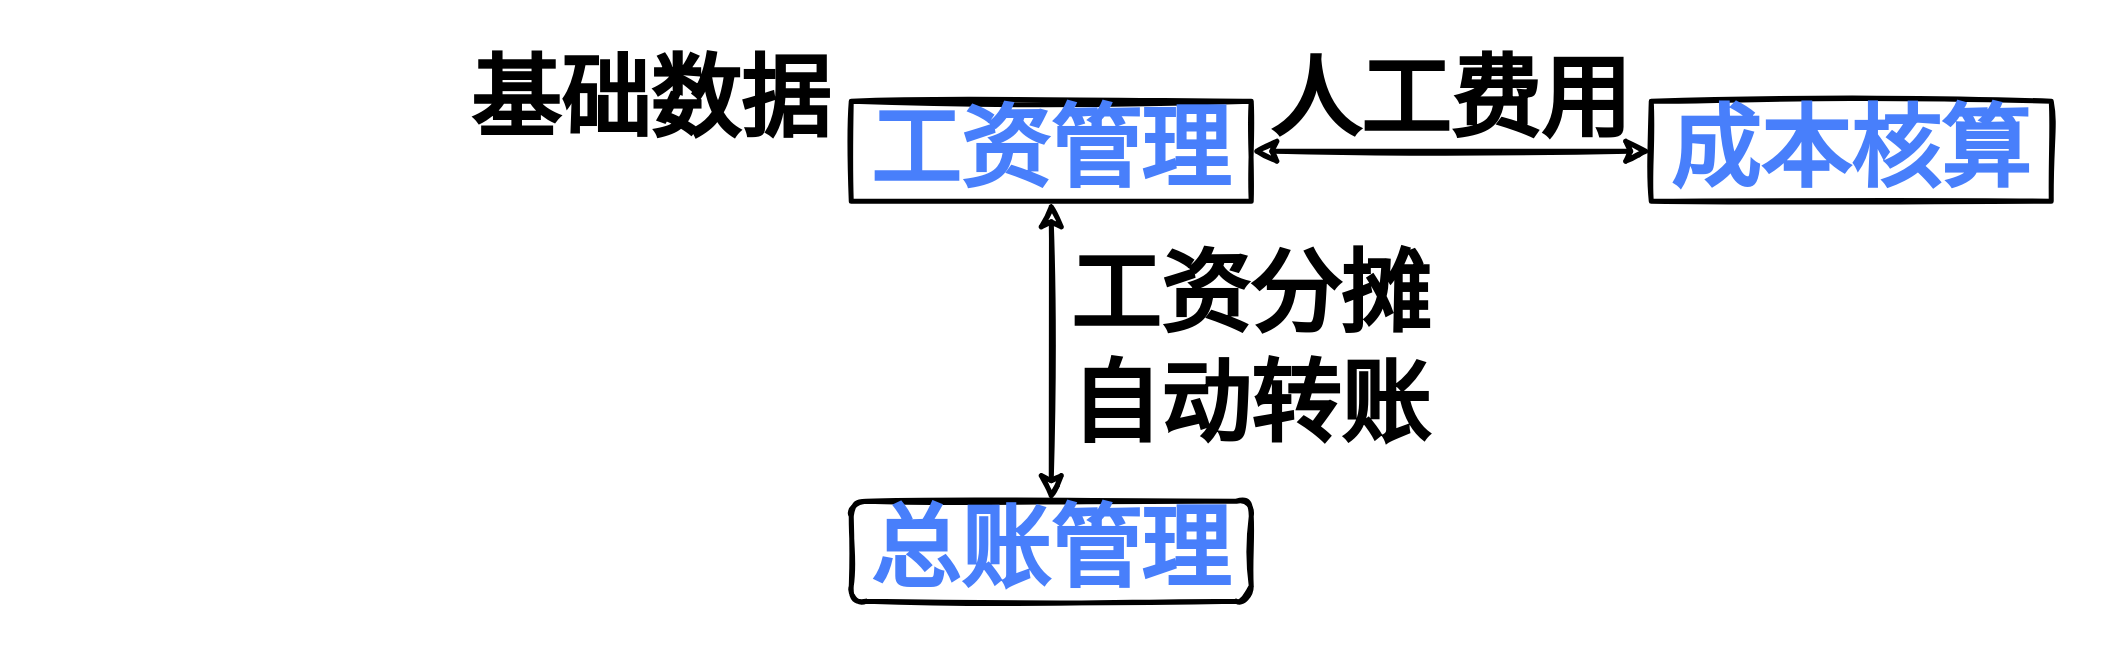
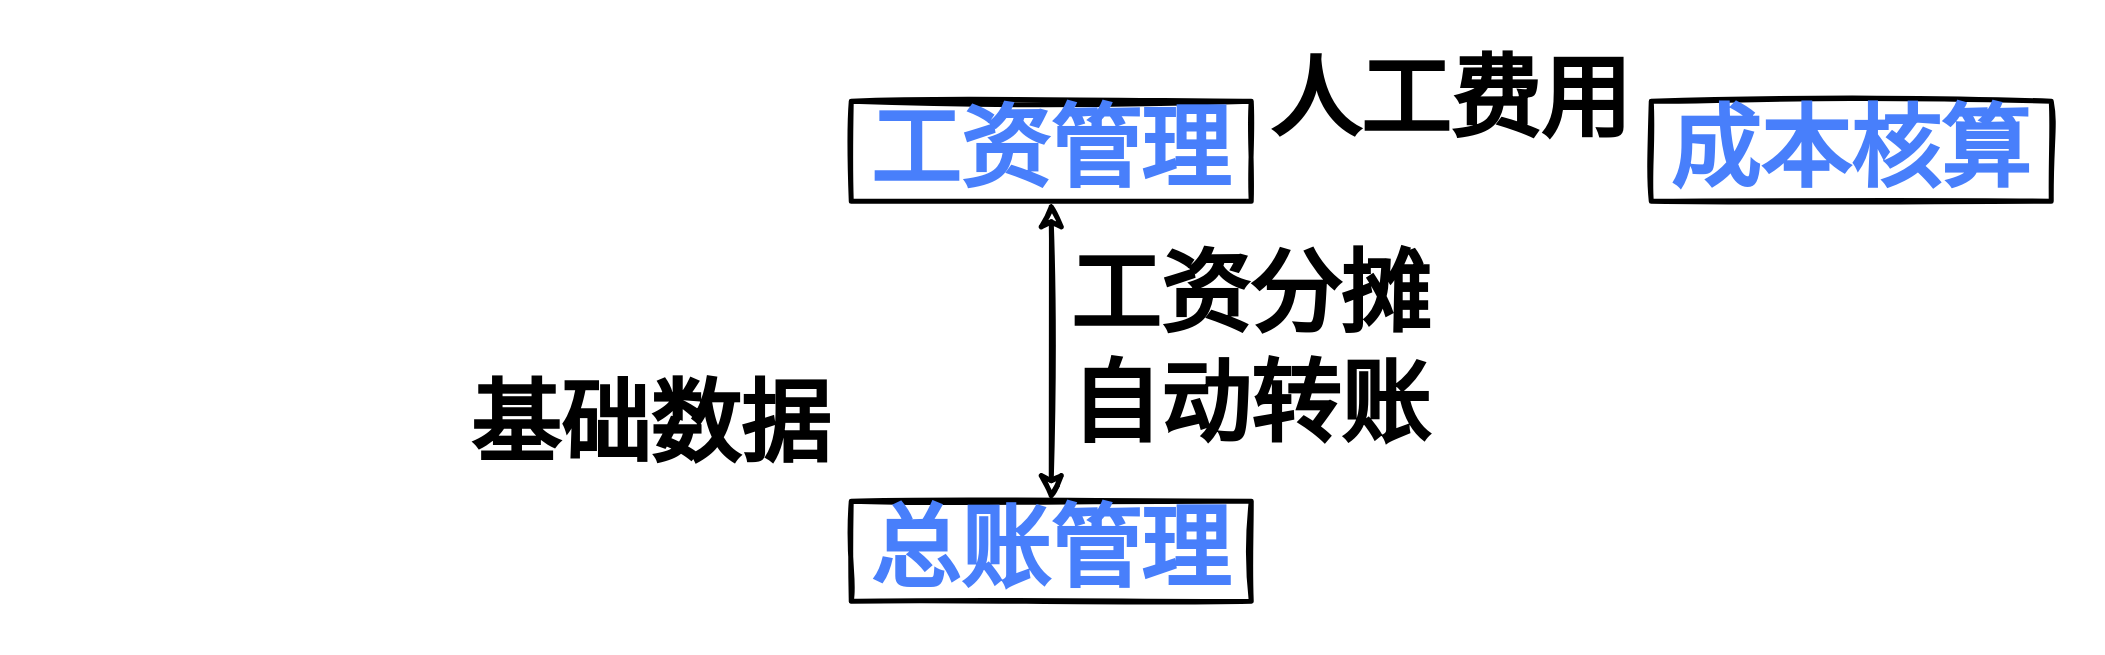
  <mxCell id="0" />
  <mxCell id="1" parent="0" />
  <mxCell id="2" value="" style="group" vertex="1" connectable="0" parent="1"><mxGeometry x="20" y="20" width="800" height="220" as="geometry" /></mxCell>
  <mxCell id="3" value="&lt;b&gt;&lt;font style=&quot;font-size: 36px&quot; face=&quot;FZJingLeiS-R-GB&quot;&gt;工资分摊&lt;br&gt;自动转账&lt;br&gt;&lt;/font&gt;&lt;/b&gt;" style="text;html=1;strokeColor=none;fillColor=none;align=center;verticalAlign=middle;whiteSpace=wrap;rounded=0;" vertex="1" parent="2"><mxGeometry x="400" y="100" width="160" height="40" as="geometry" /></mxCell>
  <mxCell id="4" value="工资管理" style="rounded=0;whiteSpace=wrap;html=1;sketch=1;fontFamily=FZJingLeiS-R-GB;fontSize=36;fontColor=#487FFB;strokeWidth=2;fillColor=none;fontStyle=1" vertex="1" parent="2"><mxGeometry x="320" y="20" width="160" height="40" as="geometry" /></mxCell>
- <mxCell id="5" value="总账管理" style="whiteSpace=wrap;html=1;sketch=1;fontFamily=FZJingLeiS-R-GB;fontSize=36;fontColor=#487FFB;strokeWidth=2;fillColor=none;fontStyle=1;rounded=1;" vertex="1" parent="2"><mxGeometry x="320" y="180" width="160" height="40" as="geometry" /></mxCell>
+ <mxCell id="5" value="总账管理" style="rounded=0;whiteSpace=wrap;html=1;sketch=1;fontFamily=FZJingLeiS-R-GB;fontSize=36;fontColor=#487FFB;strokeWidth=2;fillColor=none;fontStyle=1" vertex="1" parent="2"><mxGeometry x="320" y="180" width="160" height="40" as="geometry" /></mxCell>
  <mxCell id="6" style="edgeStyle=orthogonalEdgeStyle;rounded=0;sketch=1;orthogonalLoop=1;jettySize=auto;html=1;exitX=0.5;exitY=1;exitDx=0;exitDy=0;entryX=0.5;entryY=0;entryDx=0;entryDy=0;fontFamily=FZJingLeiS-R-GB;fontSize=36;startArrow=classic;startFill=1;strokeWidth=2;" edge="1" parent="2" source="4" target="5"><mxGeometry relative="1" as="geometry" /></mxCell>
  <mxCell id="7" value="成本核算" style="rounded=0;whiteSpace=wrap;html=1;sketch=1;fontFamily=FZJingLeiS-R-GB;fontSize=36;fontColor=#487FFB;strokeWidth=2;fillColor=none;fontStyle=1" vertex="1" parent="2"><mxGeometry x="640" y="20" width="160" height="40" as="geometry" /></mxCell>
- <mxCell id="8" style="edgeStyle=orthogonalEdgeStyle;rounded=0;sketch=1;orthogonalLoop=1;jettySize=auto;html=1;exitX=1;exitY=0.5;exitDx=0;exitDy=0;fontFamily=FZJingLeiS-R-GB;fontSize=36;startArrow=classic;startFill=1;strokeWidth=2;" edge="1" parent="2" source="4" target="7"><mxGeometry relative="1" as="geometry" /></mxCell>
- <mxCell id="9" value="&lt;b&gt;&lt;font style=&quot;font-size: 36px&quot; face=&quot;FZJingLeiS-R-GB&quot;&gt;基础数据&lt;br&gt;&lt;/font&gt;&lt;/b&gt;" style="text;html=1;strokeColor=none;fillColor=none;align=center;verticalAlign=middle;whiteSpace=wrap;rounded=0;" vertex="1" parent="2"><mxGeometry x="160" width="160" height="40" as="geometry" /></mxCell>
+ <mxCell id="9" value="&lt;b&gt;&lt;font style=&quot;font-size: 36px&quot; face=&quot;FZJingLeiS-R-GB&quot;&gt;基础数据&lt;br&gt;&lt;/font&gt;&lt;/b&gt;" style="text;html=1;strokeColor=none;fillColor=none;align=center;verticalAlign=middle;whiteSpace=wrap;rounded=0;" vertex="1" parent="2"><mxGeometry x="160" y="130" width="160" height="40" as="geometry" /></mxCell>
  <mxCell id="10" value="&lt;b&gt;&lt;font style=&quot;font-size: 36px&quot; face=&quot;FZJingLeiS-R-GB&quot;&gt;人工费用&lt;br&gt;&lt;/font&gt;&lt;/b&gt;" style="text;html=1;strokeColor=none;fillColor=none;align=center;verticalAlign=middle;whiteSpace=wrap;rounded=0;" vertex="1" parent="2"><mxGeometry x="480" width="160" height="40" as="geometry" /></mxCell>
